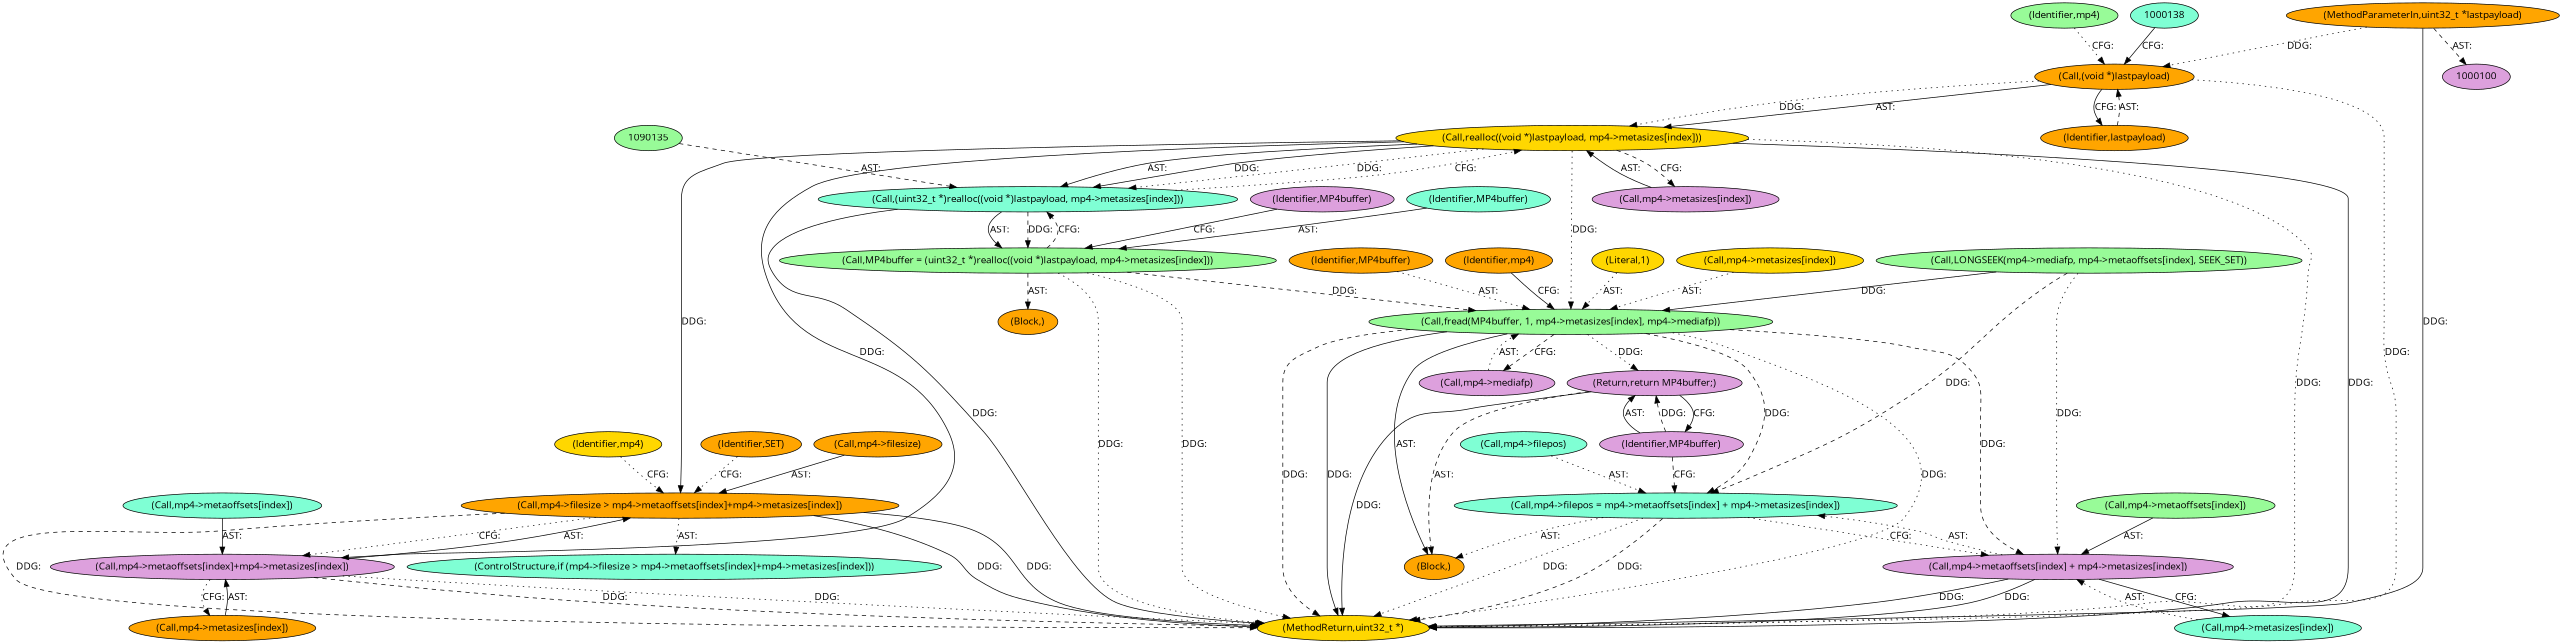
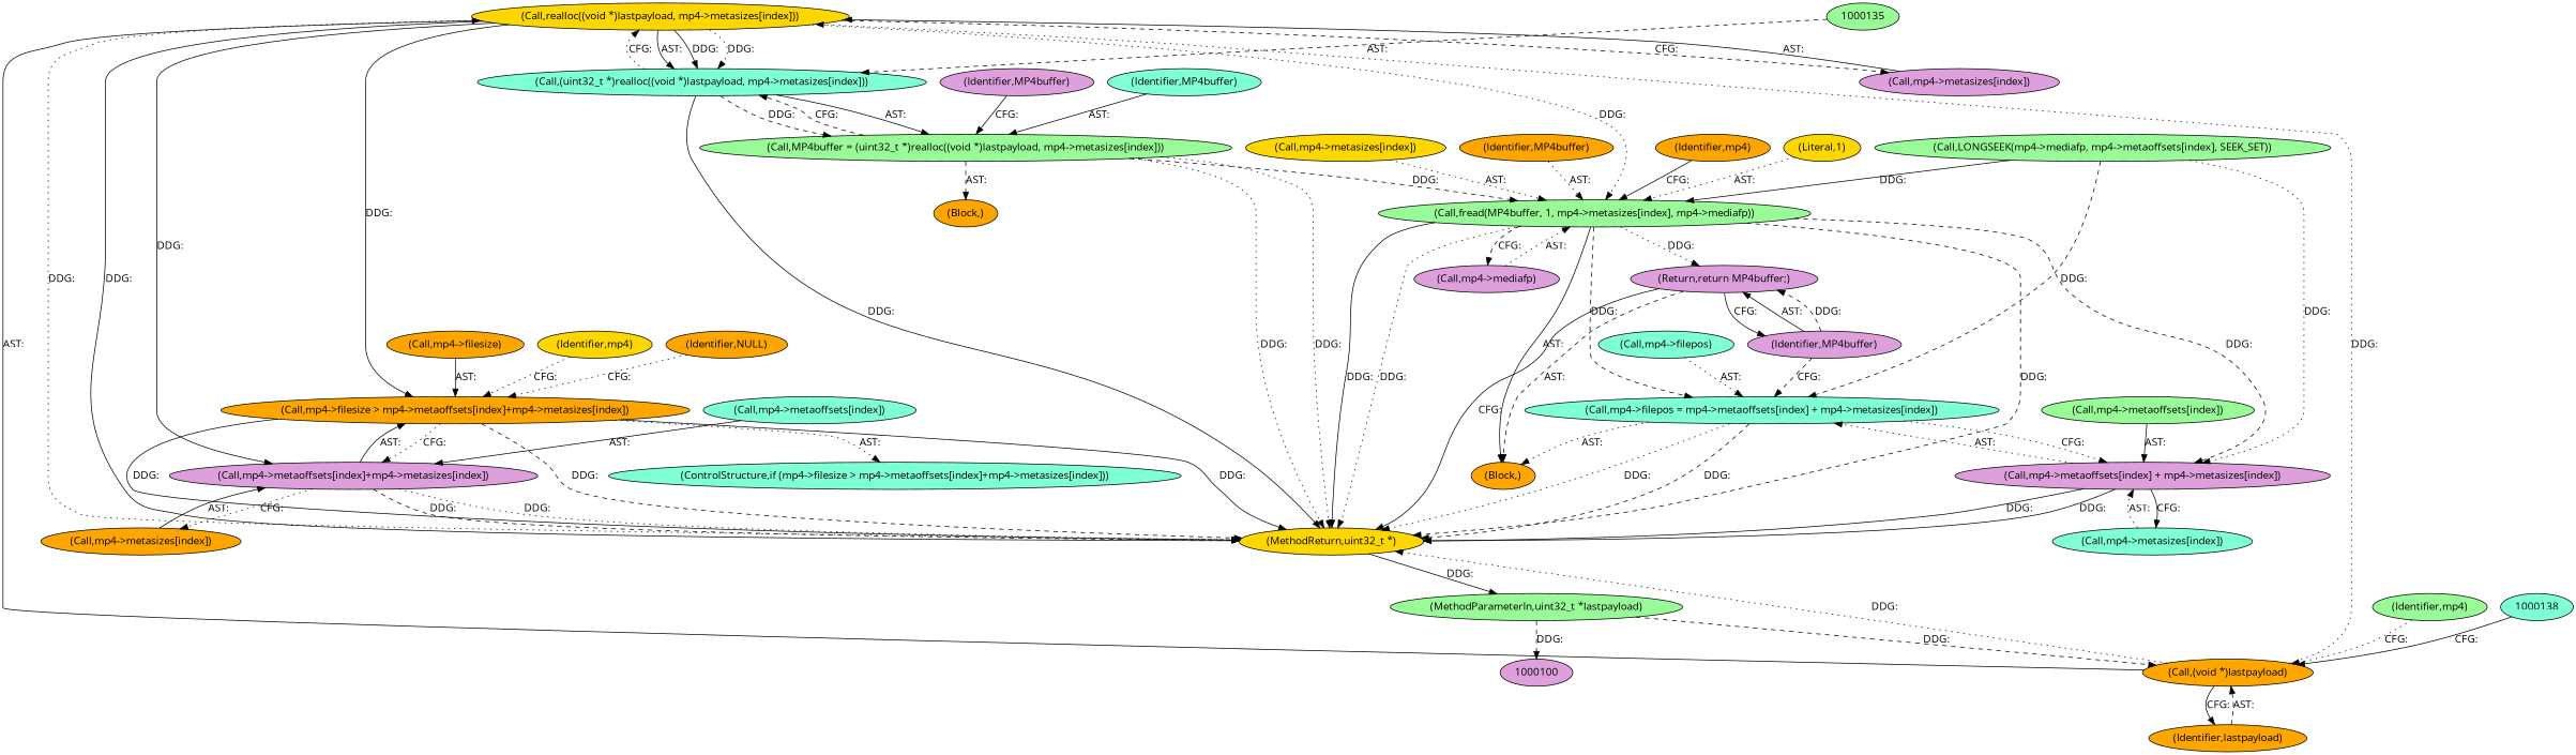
  digraph {
    fontname="Open Sans"
    node [fillcolor=orange fontname="Open Sans" style=filled]
    edge [fontname="Open Sans" style=solid]
    n1 [fillcolor=gold label="(Call,realloc((void *)lastpayload, mp4->metasizes[index]))"]
    n2 [fillcolor=aquamarine label="(Call,(uint32_t *)realloc((void *)lastpayload, mp4->metasizes[index]))"]
    n3 [fillcolor=palegreen label="(Call,fread(MP4buffer, 1, mp4->metasizes[index], mp4->mediafp))"]
    n4 [label="(Call,mp4->filesize > mp4->metaoffsets[index]+mp4->metasizes[index])"]
    n5 [fillcolor=plum label="(Call,mp4->metaoffsets[index]+mp4->metasizes[index])"]
    n6 [fillcolor=gold label="(MethodReturn,uint32_t *)"]
    n7 [fillcolor=plum label="(Call,mp4->metasizes[index])"]
    n8 [fillcolor=palegreen label="(Call,MP4buffer = (uint32_t *)realloc((void *)lastpayload, mp4->metasizes[index]))"]
    n9 [fillcolor=aquamarine label="(Call,mp4->filepos = mp4->metaoffsets[index] + mp4->metasizes[index])"]
    n10 [fillcolor=plum label="(Call,mp4->metaoffsets[index] + mp4->metasizes[index])"]
    n11 [fillcolor=plum label="(Return,return MP4buffer;)"]
    n12 [label="(Block,)"]
    n13 [fillcolor=plum label="(Call,mp4->mediafp)"]
    n14 [fillcolor=aquamarine label="(ControlStructure,if (mp4->filesize > mp4->metaoffsets[index]+mp4->metasizes[index]))"]
    n15 [label="(Call,mp4->metasizes[index])"]
    n16 [label="(Call,(void *)lastpayload)"]
    n17 [label="(Identifier,lastpayload)"]
-   n18 [label="(MethodParameterIn,uint32_t *lastpayload)"]
+   n18 [fillcolor=palegreen label="(MethodParameterIn,uint32_t *lastpayload)"]
    1000100 [fillcolor=plum]
    n20 [label="(Block,)"]
    n21 [fillcolor=aquamarine label="(Call,mp4->metasizes[index])"]
    n22 [fillcolor=plum label="(Identifier,MP4buffer)"]
    n23 [label="(Identifier,mp4)"]
    n24 [fillcolor=palegreen label="(Call,mp4->metaoffsets[index])"]
    n25 [fillcolor=gold label="(Literal,1)"]
    n26 [fillcolor=gold label="(Identifier,mp4)"]
-   n27 [label="(Identifier,SET)"]
+   n27 [label="(Identifier,NULL)"]
    n28 [fillcolor=palegreen label="(Call,LONGSEEK(mp4->mediafp, mp4->metaoffsets[index], SEEK_SET))"]
    n29 [fillcolor=palegreen label="(Identifier,mp4)"]
    n30 [fillcolor=plum label="(Identifier,MP4buffer)"]
    n31 [fillcolor=aquamarine label="(Identifier,MP4buffer)"]
    n32 [fillcolor=gold label="(Call,mp4->metasizes[index])"]
    n33 [fillcolor=aquamarine label="(Call,mp4->filepos)"]
    n34 [fillcolor=aquamarine label="(Call,mp4->metaoffsets[index])"]
    n35 [label="(Identifier,MP4buffer)"]
    n36 [label="(Call,mp4->filesize)"]
    1000138 [fillcolor=aquamarine]
-   1000135 [fillcolor=palegreen label=1090135]
+   1000135 [fillcolor=palegreen]
    n1 -> n2 [label="AST: "]
    n1 -> n2 [label="DDG: "]
    n1 -> n2 [label="DDG: " style=dotted]
    n1 -> n3 [label="DDG: " style=dotted]
    n1 -> n4 [label="DDG: "]
    n1 -> n5 [label="DDG: "]
    n1 -> n6 [label="DDG: " style=dotted]
    n1 -> n6 [label="DDG: "]
    n1 -> n7 [label="CFG: " style=dashed]
    n2 -> n1 [label="CFG: " style=dotted]
    n2 -> n6 [label="DDG: "]
    n2 -> n8 [label="AST: "]
    n2 -> n8 [label="DDG: " style=dashed]
    n3 -> n6 [label="DDG: " style=dashed]
    n3 -> n6 [label="DDG: "]
    n3 -> n6 [label="DDG: " style=dotted]
    n3 -> n9 [label="DDG: " style=dashed]
    n3 -> n10 [label="DDG: " style=dashed]
    n3 -> n11 [label="DDG: " style=dotted]
    n3 -> n12 [label="AST: "]
    n3 -> n13 [label="CFG: " style=dashed]
    n4 -> n5 [label="CFG: " style=dotted]
    n4 -> n6 [label="DDG: "]
    n4 -> n6 [label="DDG: " style=dashed]
    n4 -> n6 [label="DDG: "]
    n4 -> n14 [label="AST: " style=dotted]
    n5 -> n4 [label="AST: "]
    n5 -> n6 [label="DDG: " style=dotted]
    n5 -> n6 [label="DDG: " style=dashed]
    n5 -> n15 [label="CFG: " style=dotted]
    n7 -> n1 [label="AST: "]
    n8 -> n2 [label="CFG: " style=dashed]
    n8 -> n3 [label="DDG: " style=dashed]
    n8 -> n6 [label="DDG: " style=dotted]
    n8 -> n6 [label="DDG: " style=dotted]
    n8 -> n20 [label="AST: " style=dashed]
    n9 -> n6 [label="DDG: " style=dotted]
    n9 -> n6 [label="DDG: " style=dashed]
    n9 -> n10 [label="CFG: " style=dotted]
    n9 -> n12 [label="AST: " style=dotted]
    n10 -> n6 [label="DDG: "]
    n10 -> n6 [label="DDG: "]
    n10 -> n9 [label="AST: " style=dotted]
    n10 -> n21 [label="CFG: "]
-   n11 -> n6 [label="DDG: "]
+   n11 -> n6 [label="CFG: "]
    n11 -> n12 [label="AST: " style=dashed]
    n11 -> n22 [label="CFG: "]
    n13 -> n3 [label="AST: " style=dotted]
    n15 -> n5 [label="AST: "]
    n16 -> n1 [label="AST: "]
    n16 -> n1 [label="DDG: " style=dotted]
    n16 -> n6 [label="DDG: " style=dotted]
    n16 -> n17 [label="CFG: "]
    n17 -> n16 [label="AST: " style=dashed]
-   n18 -> n6 [label="DDG: "]
-   n18 -> n16 [label="DDG: " style=dotted]
-   n18 -> 1000100 [label="AST: " style=dashed]
+   n6 -> n18 [label="DDG: "]
+   n18 -> n16 [label="DDG: " style=dashed]
+   n18 -> 1000100 [label="DDG: " style=dashed]
    n21 -> n10 [label="AST: " style=dotted]
    n22 -> n9 [label="CFG: " style=dashed]
    n22 -> n11 [label="AST: "]
    n22 -> n11 [label="DDG: " style=dashed]
    n23 -> n3 [label="CFG: "]
    n24 -> n10 [label="AST: "]
    n25 -> n3 [label="AST: " style=dotted]
    n26 -> n4 [label="CFG: " style=dotted]
    n27 -> n4 [label="CFG: " style=dotted]
    n28 -> n3 [label="DDG: "]
    n28 -> n9 [label="DDG: " style=dashed]
    n28 -> n10 [label="DDG: " style=dotted]
    n29 -> n16 [label="CFG: " style=dotted]
    n30 -> n8 [label="CFG: "]
    n31 -> n8 [label="AST: "]
    n32 -> n3 [label="AST: " style=dotted]
    n33 -> n9 [label="AST: " style=dotted]
    n34 -> n5 [label="AST: "]
    n35 -> n3 [label="AST: " style=dotted]
    n36 -> n4 [label="AST: "]
    1000138 -> n16 [label="CFG: "]
    1000135 -> n2 [label="AST: " style=dashed]
  }
